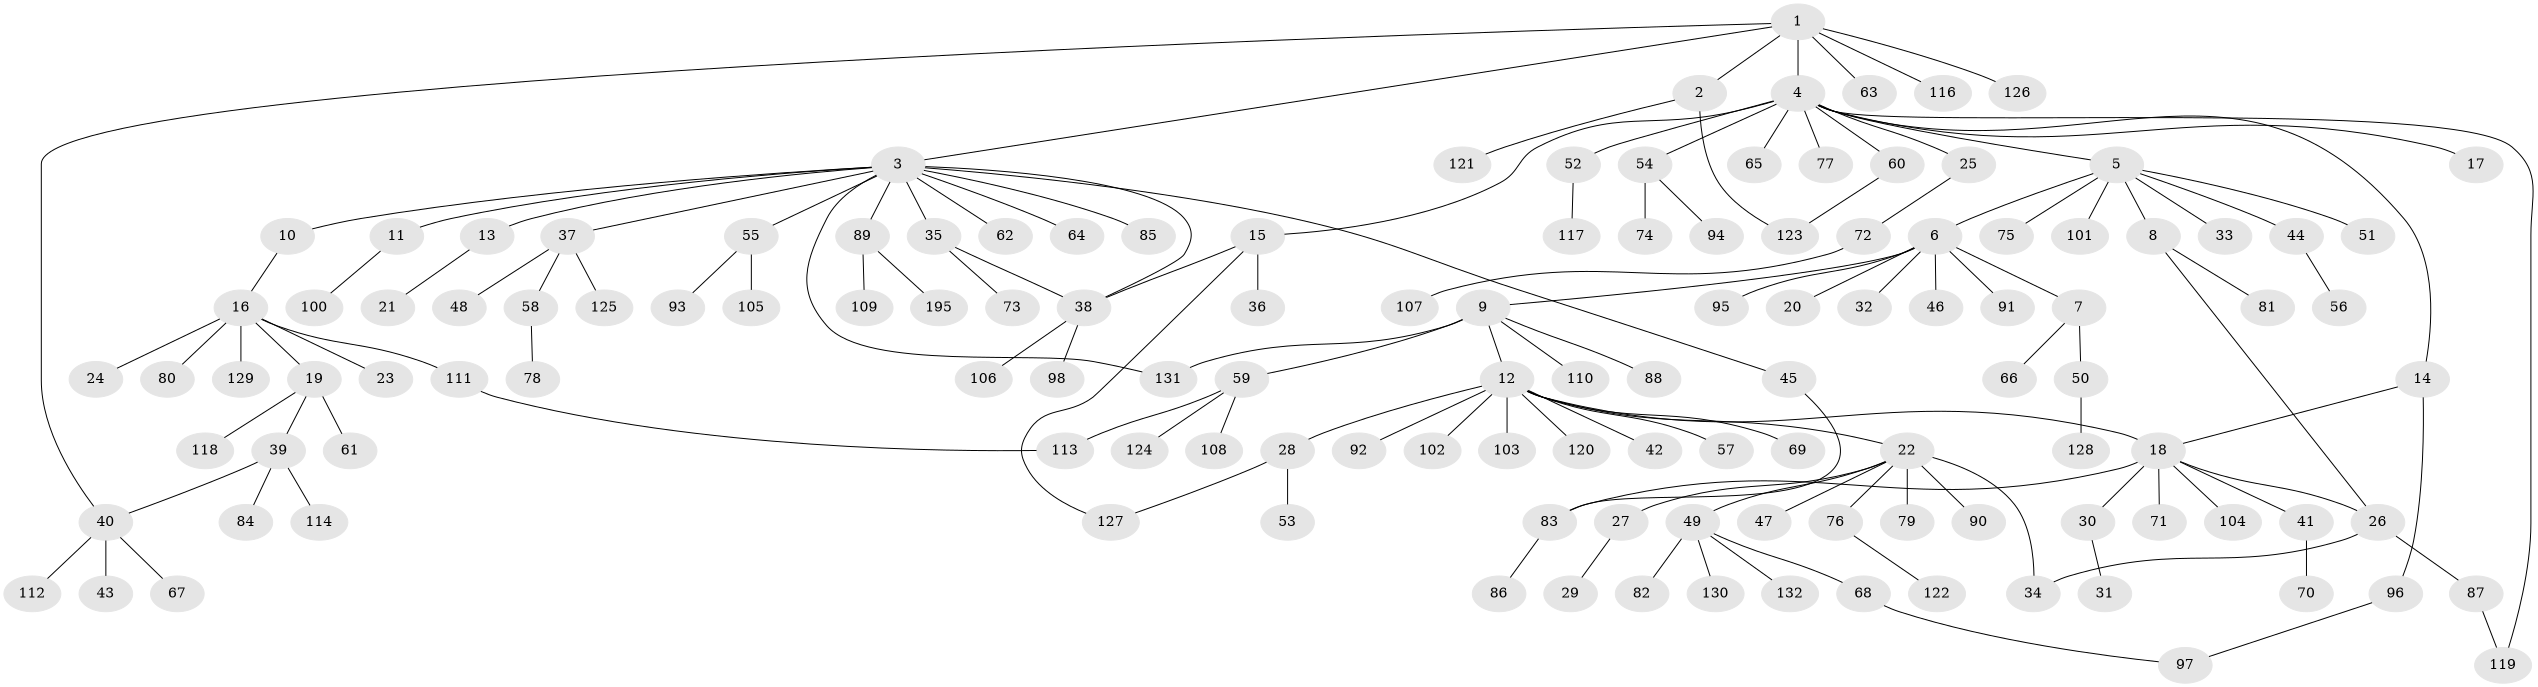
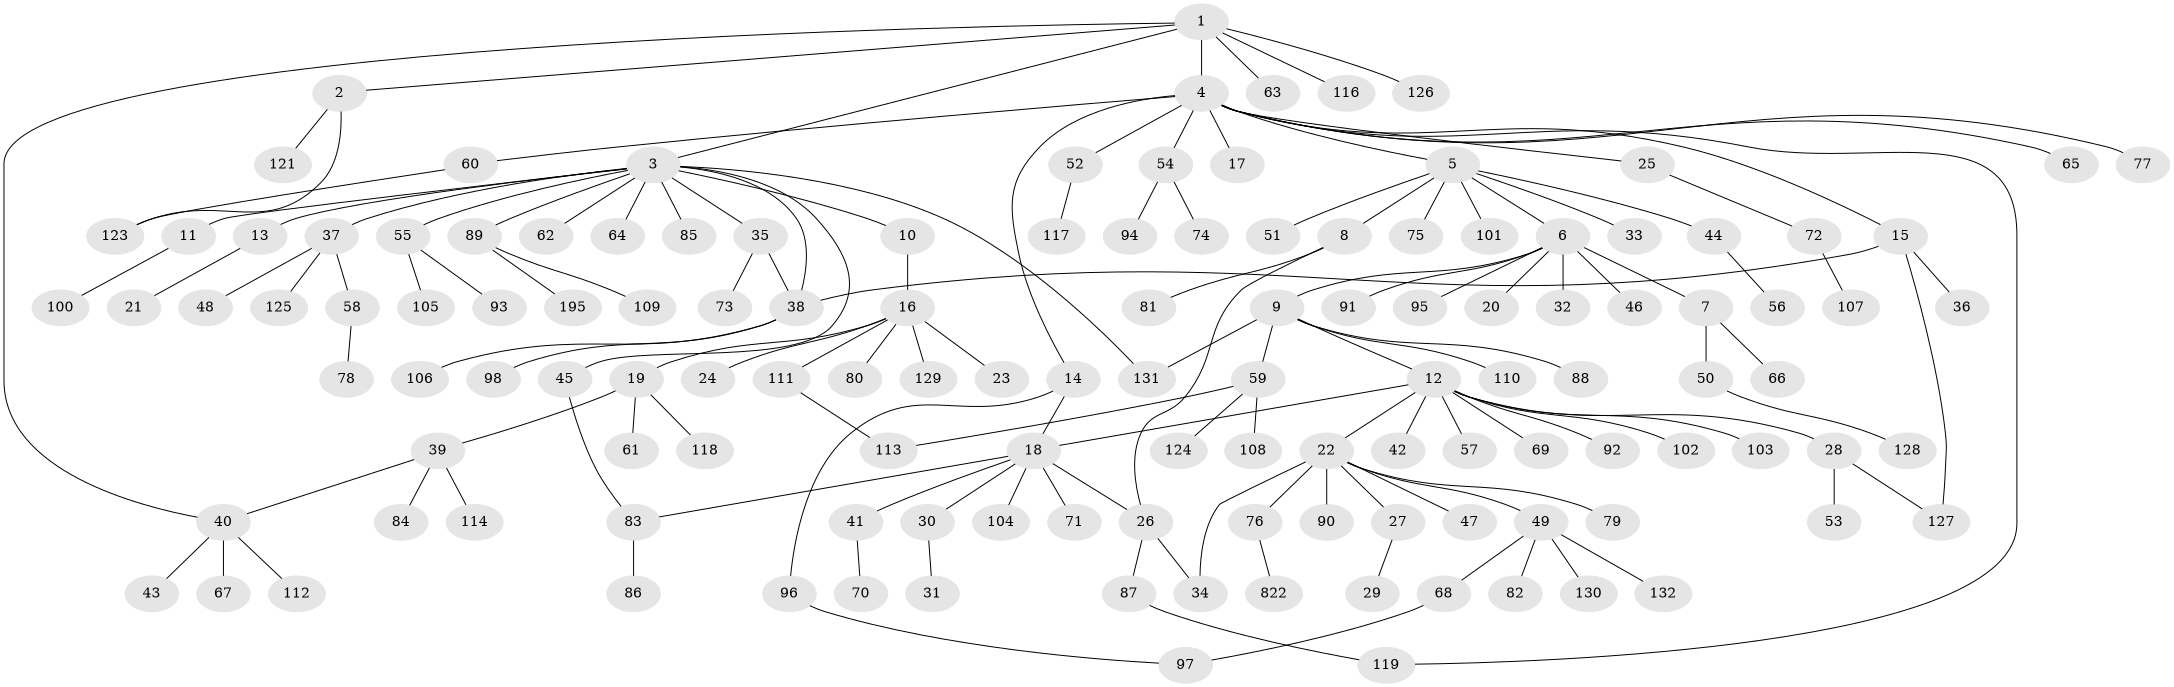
  graph {
    node [color=gray90 style=filled]
    1
    2
    3
    4
    40
    63
    116
    126
    121
    123
    10
    11
    13
    35
    37
    38
    45
    55
    62
    64
    85
    89
    131
    5
    14
    15
    17
    25
    52
    54
    60
    65
    77
    119
    43
    67
    112
    16
    100
    21
    73
    48
    58
    125
    98
    106
    83
    93
    105
    109
    n51 [label=195]
    6
    8
    33
    44
    51
    75
    101
    18
    96
    36
    127
    72
    117
    74
    94
    7
    9
    20
    32
    46
    91
    95
    26
    81
    56
    50
    66
    12
    59
    88
    110
    128
    34
    87
    22
    28
    42
    57
    69
    92
    102
    103
-   120
    108
    113
    124
    19
    23
    24
    80
    111
    129
    30
    41
    71
    104
    27
    47
    49
    76
    79
    90
    53
    97
    39
    61
    118
    31
    70
    86
    84
    114
    29
    68
    82
    130
    132
-   122
+   122 [label=822]
    107
    78
    1 -- 2
    1 -- 3
    1 -- 4
    1 -- 40
    1 -- 63
    1 -- 116
    1 -- 126
    2 -- 121
    2 -- 123
    3 -- 10
    3 -- 11
    3 -- 13
    3 -- 35
    3 -- 37
    3 -- 38
    3 -- 45
    3 -- 55
    3 -- 62
    3 -- 64
    3 -- 85
    3 -- 89
    3 -- 131
    4 -- 5
    4 -- 14
    4 -- 15
    4 -- 17
    4 -- 25
    4 -- 52
    4 -- 54
    4 -- 60
    4 -- 65
    4 -- 77
    4 -- 119
    40 -- 43
    40 -- 67
    40 -- 112
    10 -- 16
    11 -- 100
    13 -- 21
    35 -- 38
    35 -- 73
    37 -- 48
    37 -- 58
    37 -- 125
    38 -- 98
    38 -- 106
    45 -- 83
    55 -- 93
    55 -- 105
    89 -- 109
    89 -- n51
    5 -- 6
    5 -- 8
    5 -- 33
    5 -- 44
    5 -- 51
    5 -- 75
    5 -- 101
    14 -- 18
    14 -- 96
    15 -- 38
    15 -- 36
    15 -- 127
    25 -- 72
    52 -- 117
    54 -- 74
    54 -- 94
    60 -- 123
    16 -- 19
    16 -- 23
    16 -- 24
    16 -- 80
    16 -- 111
    16 -- 129
    58 -- 78
    83 -- 86
    6 -- 7
    6 -- 9
    6 -- 20
    6 -- 32
    6 -- 46
    6 -- 91
    6 -- 95
    8 -- 26
    8 -- 81
    44 -- 56
    18 -- 83
    18 -- 26
    18 -- 30
    18 -- 41
    18 -- 71
    18 -- 104
    96 -- 97
    72 -- 107
    7 -- 50
    7 -- 66
    9 -- 131
    9 -- 12
    9 -- 59
    9 -- 88
    9 -- 110
    26 -- 34
    26 -- 87
    50 -- 128
    12 -- 18
    12 -- 22
    12 -- 28
    12 -- 42
    12 -- 57
    12 -- 69
    12 -- 92
    12 -- 102
    12 -- 103
-   12 -- 120
    59 -- 108
    59 -- 113
    59 -- 124
    87 -- 119
    22 -- 34
    22 -- 27
    22 -- 47
    22 -- 49
    22 -- 76
    22 -- 79
    22 -- 90
    28 -- 127
    28 -- 53
    19 -- 39
    19 -- 61
    19 -- 118
    111 -- 113
    30 -- 31
    41 -- 70
    27 -- 29
    49 -- 68
    49 -- 82
    49 -- 130
    49 -- 132
    76 -- 122
    39 -- 40
    39 -- 84
    39 -- 114
    68 -- 97
  }
